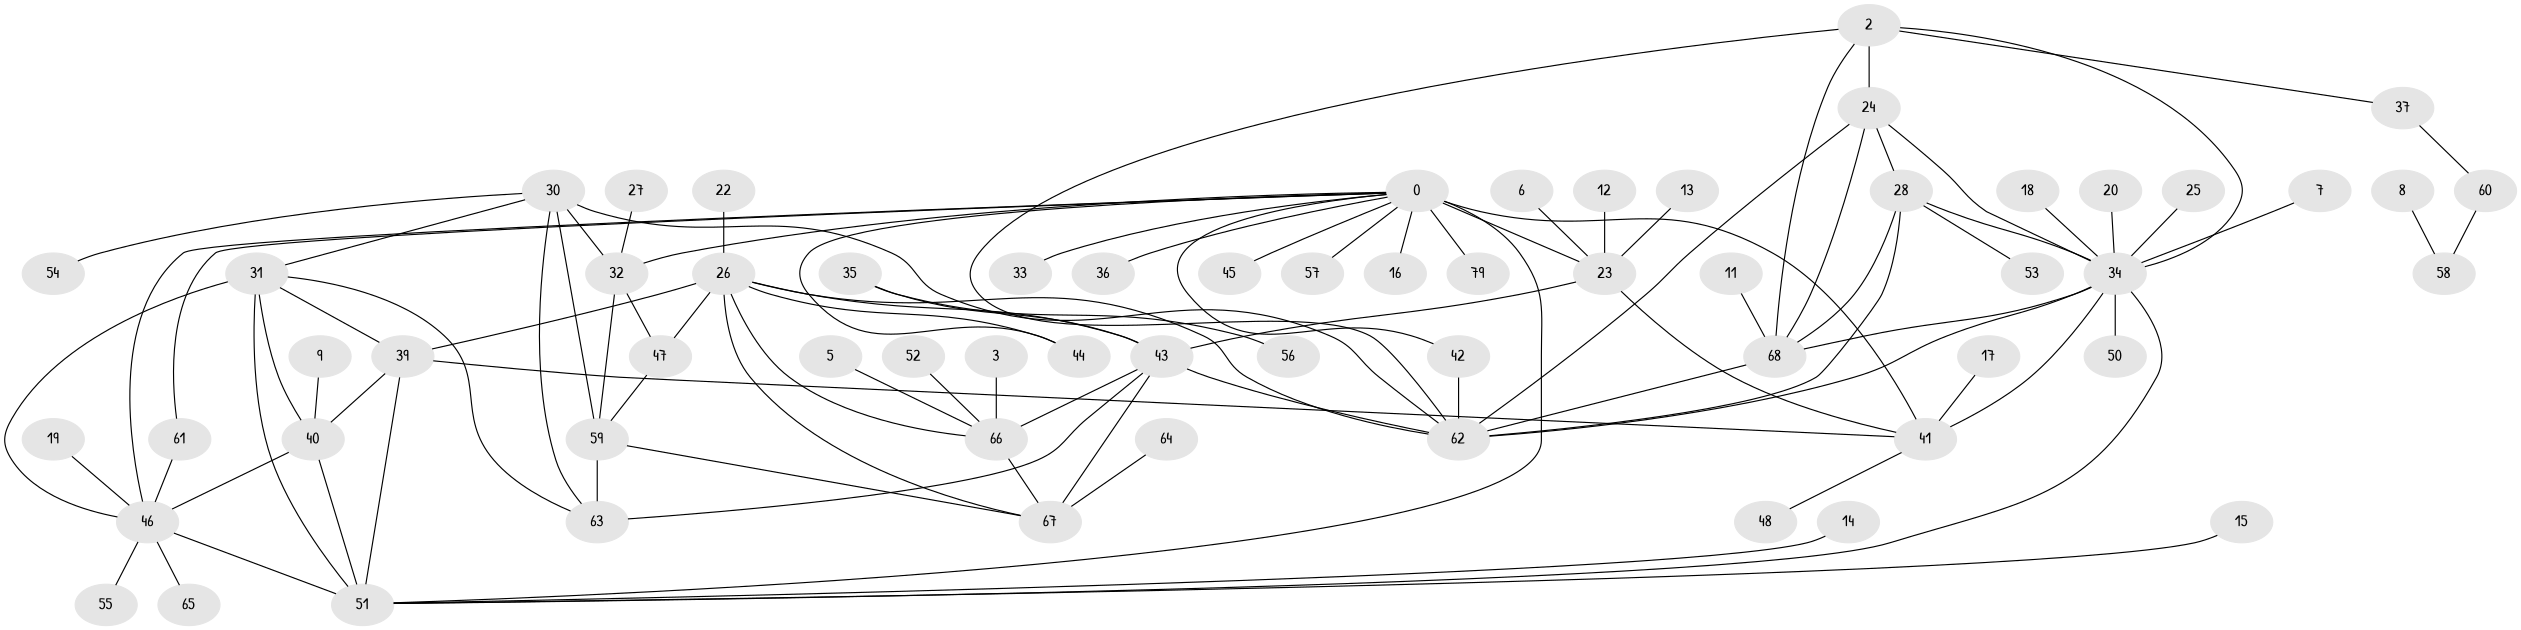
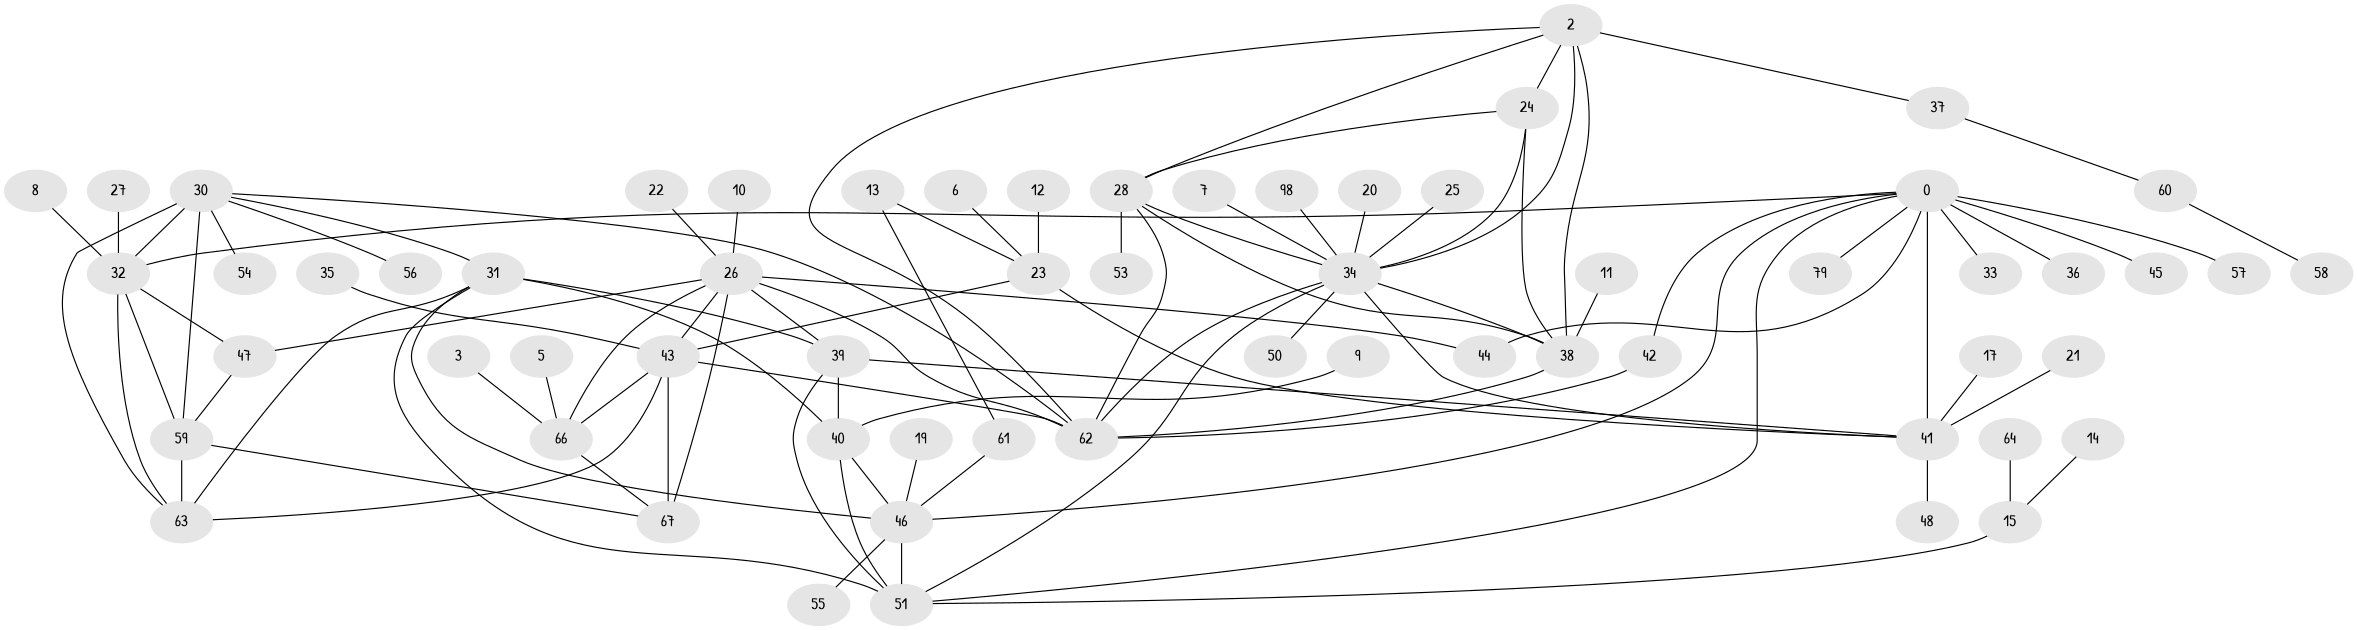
  graph {
    fontname="Patrick Hand"
    node [color=gray90 fontname="Patrick Hand" style=filled]
    edge [fontname="Patrick Hand" weight=1.0]
    n1 [label=0]
-   16
    23
    n4 [label=79]
    32
    33
    36
    41
    42
    44
    45
    46
    51
    57
    61
    43
    47
    59
    63
    48
    62
    55
-   65
    2
    24
    28
    34
    37
-   38 [label=68]
+   38
    53
    50
    60
    3
    66
    67
    39
    40
    5
    6
    7
    8
    9
+   10
    26
    11
    12
    13
    14
    15
    17
-   18
+   18 [label=98]
    19
    20
+   21
    22
    25
    27
    30
    31
    54
    56
    35
    58
-   52
    64
-   n1 -- 16
-   n1 -- 23 [weight=4.0]
    n1 -- n4
    n1 -- 32
    n1 -- 33
    n1 -- 36
    n1 -- 41 [weight=4.0]
    n1 -- 42
    n1 -- 44
    n1 -- 45
    n1 -- 46
    n1 -- 51
    n1 -- 57
-   n1 -- 61
+   13 -- 61
    23 -- 41
    23 -- 43
    32 -- 47
    32 -- 59 [weight=3.0]
+   32 -- 63
    41 -- 48
    42 -- 62
    46 -- 51 [weight=2.0]
    46 -- 55
-   46 -- 65
    61 -- 46
    43 -- 63
    43 -- 62
    43 -- 66 [weight=2.0]
    43 -- 67 [weight=4.0]
    47 -- 59
    59 -- 63 [weight=3.0]
    59 -- 67
    2 -- 62
    2 -- 24
+   2 -- 28
    2 -- 34
    2 -- 37
    2 -- 38
-   24 -- 62
    24 -- 28
    24 -- 34
    24 -- 38
    28 -- 62
    28 -- 34
    28 -- 38
    28 -- 53
    34 -- 41
    34 -- 51
    34 -- 62
    34 -- 38
    34 -- 50
    37 -- 60
    38 -- 62
    60 -- 58
    3 -- 66
    66 -- 67 [weight=2.0]
    39 -- 41
    39 -- 51
    39 -- 40
    40 -- 46
    40 -- 51
    5 -- 66
    6 -- 23
    7 -- 34
-   8 -- 58
+   8 -- 32
    9 -- 40
+   10 -- 26
    26 -- 44
    26 -- 43 [weight=2.0]
    26 -- 47
    26 -- 62
    26 -- 66
    26 -- 67 [weight=2.0]
    26 -- 39
    11 -- 38
    12 -- 23
    13 -- 23
-   14 -- 51
+   14 -- 15
    15 -- 51
    17 -- 41
    18 -- 34
    19 -- 46
    20 -- 34
+   21 -- 41
    22 -- 26
    25 -- 34
    27 -- 32
    30 -- 32
    30 -- 59 [weight=3.0]
    30 -- 63
    30 -- 62
    30 -- 31
    30 -- 54
-   35 -- 56
+   30 -- 56
    31 -- 46 [weight=2.0]
    31 -- 51 [weight=2.0]
    31 -- 63
    31 -- 39 [weight=2.0]
    31 -- 40 [weight=2.0]
    35 -- 43
-   52 -- 66
-   64 -- 67
+   64 -- 15
  }
